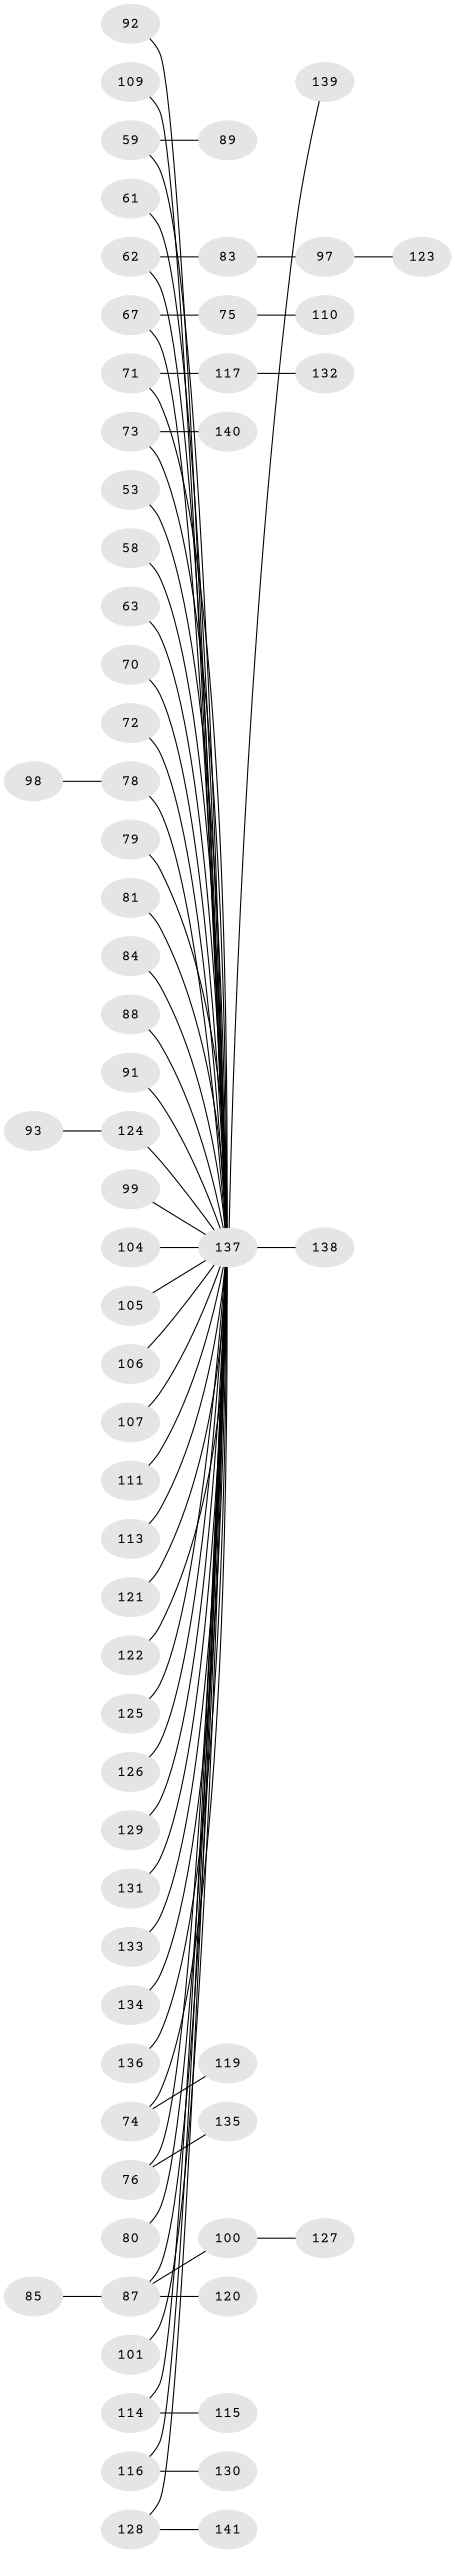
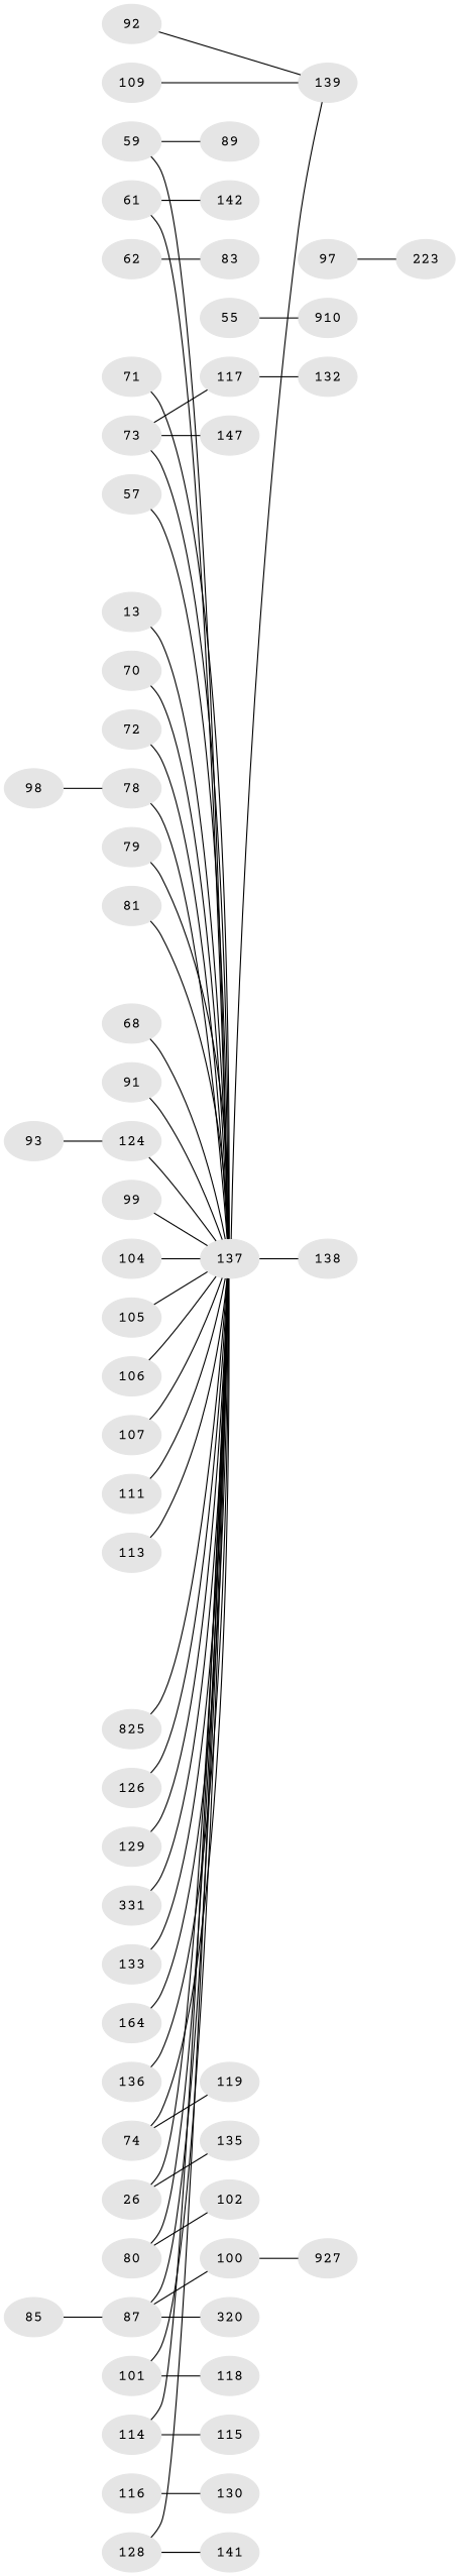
  graph {
    fontname="Courier Prime"
    rankdir=LR
    node [color=gray90 fontname="Courier Prime" style=filled]
    edge [fontname="Courier Prime"]
    137 [super="+53+68+90+60+43+77+96+66+55+50+46+47+52+54+56+112"]
    138
    139
-   57 [label=53]
-   58
+   57
    59
    89
    61
+   142
    62
    83
    97
-   63
-   67
-   75
-   110
+   63 [label=13]
+   75 [label=55]
+   110 [label=910]
    70
    71
    117
    132
    72
    73
-   140
+   140 [label=147]
    74
    119
-   76
+   76 [label=26]
    135
    78
    79
    80 [super="+49"]
+   102
    81
-   123
-   84
+   123 [label=223]
    87 [super="+45"]
    100
-   120
+   120 [label=320]
    85
-   127
-   88
+   127 [label=927]
+   88 [label=68]
    91
    92
    124 [super="+69"]
    93
    98
    99
    101
+   118
    104
    105
    106
    107
    109
    111
    113
    114 [super="+44+65+94"]
    115
    116
    130
-   121
-   122
-   125
+   125 [label=825]
    126
    128 [super="+82"]
    141
    129
-   131
+   131 [label=331]
    133
-   134
+   134 [label=164]
    136
    137 -- 138
    137 -- 139
    57 -- 137
-   58 -- 137
    59 -- 137
    59 -- 89
    61 -- 137
-   62 -- 137
+   61 -- 142
    62 -- 83
-   83 -- 97
    97 -- 123
    63 -- 137
-   67 -- 137
-   67 -- 75
    75 -- 110
    70 -- 137
    71 -- 137
-   71 -- 117
+   73 -- 117
    117 -- 132
    72 -- 137
    73 -- 137
    73 -- 140
    74 -- 137
    74 -- 119
    76 -- 137
    76 -- 135
    78 -- 137
    79 -- 137
    80 -- 137
+   80 -- 102
    81 -- 137
-   84 -- 137
    87 -- 137
    87 -- 100
    87 -- 120
    100 -- 127
    85 -- 87
    88 -- 137
    91 -- 137
-   92 -- 137
+   92 -- 139
    124 -- 137
    93 -- 124
    98 -- 78
    99 -- 137
    101 -- 137
+   101 -- 118
    104 -- 137
    105 -- 137
    106 -- 137
    107 -- 137
-   109 -- 137
+   109 -- 139
    111 -- 137
    113 -- 137
    114 -- 137
    114 -- 115
-   116 -- 137
    116 -- 130
-   121 -- 137
-   122 -- 137
    125 -- 137
    126 -- 137
    128 -- 137
    128 -- 141
    129 -- 137
    131 -- 137
    133 -- 137
    134 -- 137
    136 -- 137
  }
